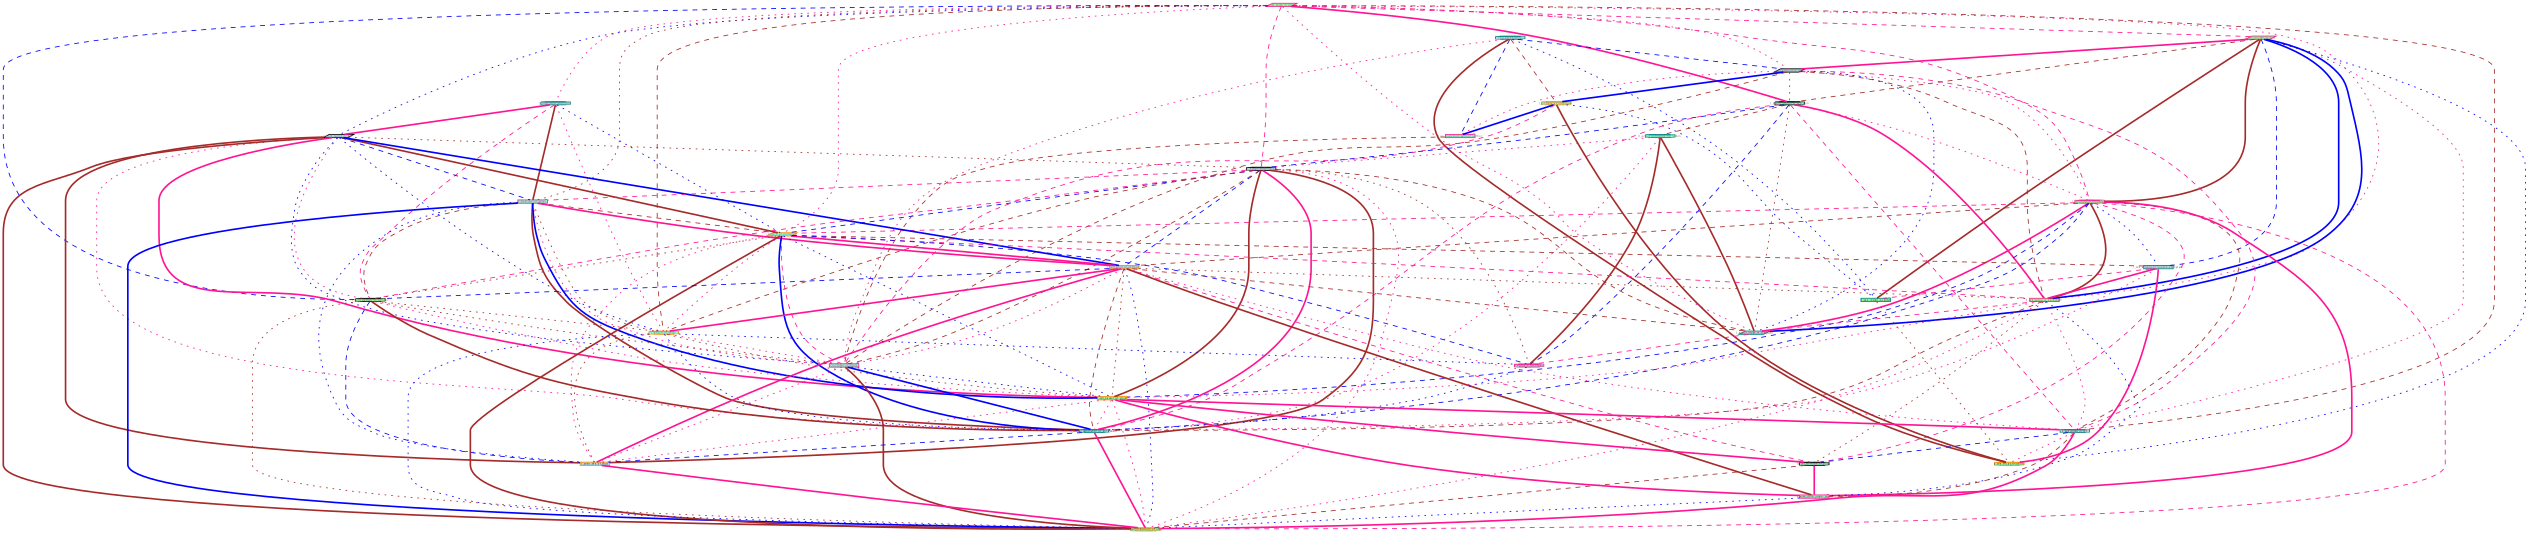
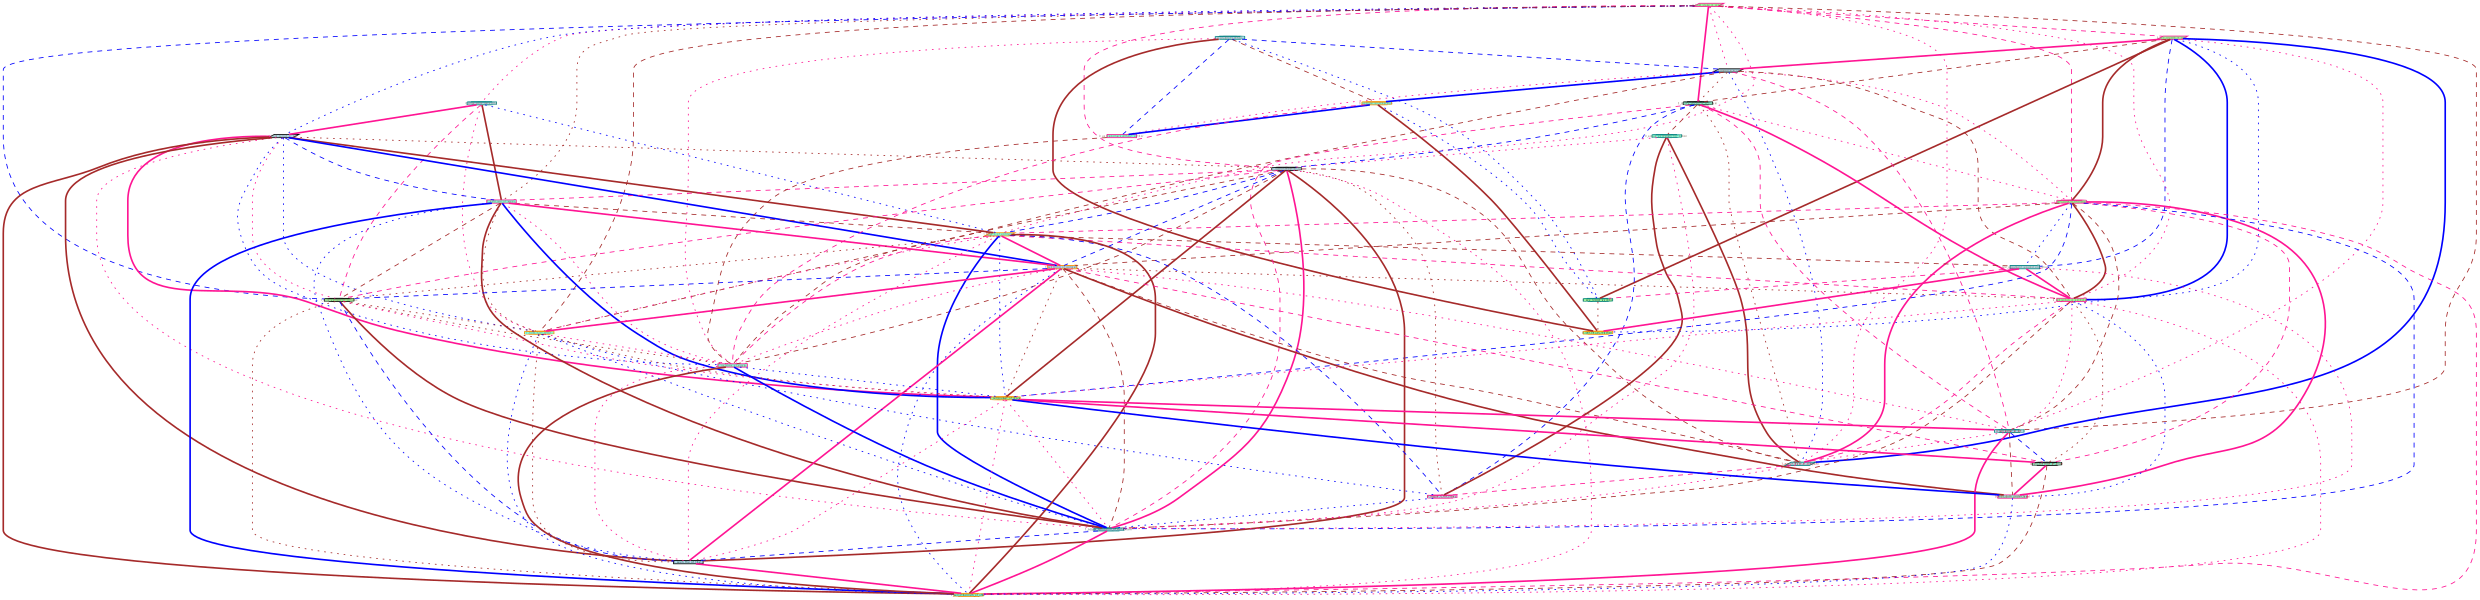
  graph {
    fontname="Roboto Condensed"
    node [color=deeppink fillcolor=lightblue fixedsize=true fontcolor="#8b7d6b" fontname="Roboto Condensed" fontsize=4 shape=cylinder style=filled]
    edge [color=deeppink fontname="Roboto Condensed" style=dotted w=1]
    "1_hold_stake_in_ventur " [fillcolor=palegreen height=.06 shape=parallelogram width=.5]
    "0_see_growth_in_card " [fillcolor=palegreen height=.06 shape=parallelogram width=.5]
    "0_hold_posit_until_retir " [color=teal height=.06 width=.5]
    "0_us_bill_as_vehicl " [color=teal height=.06 width=.5]
    "0_us_expertis_in_rest " [color=black height=.06 shape=parallelogram width=.5]
    "0_acquir_system_in_yearnum " [color=black fillcolor=aquamarine height=.06 width=.5]
    "0_acquir_entitynam_for_million " [color=teal fillcolor=aquamarine height=.06 width=.5]
    "1_sell_stock_in_entitynam " [fillcolor=palegreen height=.06 width=.5]
    "1_hold_carrot_of_bid " [color=black height=.06 shape=parallelogram width=.5]
    "1_acquir_stake_of_% " [color=black height=.06 width=.5]
    "1_hold_seri_of_meet " [fillcolor=aquamarine height=.06 shape=folder width=.5]
    "1_hold_%_of_entitynam " [color=darkorange fillcolor=aquamarine height=.06 shape=parallelogram width=.5]
    "1_sell_bond_of_compani " [color=darkorange height=.06 shape=folder width=.5]
    "0_us_base_as_othernum " [color=darkorange fillcolor=aquamarine height=.06 width=.5]
    "1_hold_auction_of_currenc " [color=black fillcolor=palegreen height=.06 width=.5]
    "1_hold_%_of_secur " [color=darkorange fillcolor=aquamarine height=.06 width=.5]
    "0_us_trademark_without_author " [fillcolor=aquamarine height=.06 shape=folder width=.5]
    "1_us_some_of_equip " [fillcolor=aquamarine height=.06 shape=folder width=.5]
    "1_see_argument_against_entitynam " [color=teal height=.06 shape=folder width=.5]
    "0_sell_sedan_in_entitynam " [fillcolor=palegreen height=.06 shape=folder width=.5]
    "0_sell_dollar_in_lot " [color=teal fontcolor="#b22222" height=.06 width=.5]
    "1_acquir_stake_in_compani " [color=teal fontcolor="#b22222" height=.06 shape=parallelogram width=.5]
    "0_acquir_%_for_franc " [fontcolor="#b22222" height=.06 width=.5]
    "0_sell_contract_at_price " [color=black fillcolor=aquamarine fontcolor="#b22222" height=.06 width=.5]
    n25 [fillcolor=aquamarine fontcolor="#b22222" height=.06 label="0_indic_cloth_under_label" shape=folder width=.5]
-   "0_see_resign_as_indic " [color=teal fillcolor=palegreen fontcolor="#2f4f4f" height=.06 shape=folder width=.5]
+   "0_see_resign_as_indic " [color=teal fillcolor=palegreen fontcolor="#2f4f4f" height=.06 width=.5]
    "0_see_thi_as_reaction " [color=darkorange fillcolor=palegreen fontcolor="#2f4f4f" height=.06 width=.5]
    "1_acquir_laboratori_of_entitynam " [color=teal fontcolor="#2f4f4f" height=.06 width=.5]
-   "1_sell_basket_of_stock " [color=darkorange fillcolor=palegreen fontcolor="#2f4f4f" height=.06 shape=folder width=.5]
+   "1_sell_basket_of_stock " [color=darkorange fillcolor=palegreen fontcolor="#2f4f4f" height=.06 width=.5]
    "1_sell_othernum_of_offic " [color=darkorange fillcolor=aquamarine fontcolor="#2f4f4f" height=.06 width=.5]
-   "1_seen_the_of_that " [color=darkorange fontcolor="#2f4f4f" height=.06 shape=folder width=.5]
+   "1_seen_the_of_that " [color=black fontcolor="#2f4f4f" height=.06 shape=folder width=.5]
    subgraph sub_1 {
      "1_hold_stake_in_ventur "
      "0_see_growth_in_card "
      "0_hold_posit_until_retir "
      "0_us_bill_as_vehicl "
      "0_us_expertis_in_rest "
      "0_acquir_system_in_yearnum "
      "0_acquir_entitynam_for_million "
      "1_sell_stock_in_entitynam "
      "1_hold_carrot_of_bid "
      "1_acquir_stake_of_% "
      "1_hold_seri_of_meet "
      "1_hold_%_of_entitynam "
      "1_sell_bond_of_compani "
      "0_us_base_as_othernum "
      "1_hold_auction_of_currenc "
      "1_hold_%_of_secur "
      "0_us_trademark_without_author "
      "1_us_some_of_equip "
      "1_see_argument_against_entitynam "
      "0_sell_sedan_in_entitynam "
    }
    subgraph sub_2 {
      "0_sell_dollar_in_lot "
      "1_acquir_stake_in_compani "
      "0_acquir_%_for_franc "
      "0_sell_contract_at_price "
      n25
    }
    "1_hold_stake_in_ventur " -- "0_see_growth_in_card " [style=dashed]
    "1_hold_stake_in_ventur " -- "0_hold_posit_until_retir "
    "1_hold_stake_in_ventur " -- "0_us_expertis_in_rest "
    "1_hold_stake_in_ventur " -- "0_acquir_system_in_yearnum " [style=bold]
    "1_hold_stake_in_ventur " -- "1_sell_stock_in_entitynam " [style=dashed]
    "1_hold_stake_in_ventur " -- "1_hold_carrot_of_bid " [color=blue]
    "1_hold_stake_in_ventur " -- "1_acquir_stake_of_% " [style=dashed]
    "1_hold_stake_in_ventur " -- "1_hold_seri_of_meet " [color=brown]
    "1_hold_stake_in_ventur " -- "1_hold_%_of_entitynam "
    "1_hold_stake_in_ventur " -- "1_hold_auction_of_currenc " [color=blue style=dashed]
    "1_hold_stake_in_ventur " -- "1_hold_%_of_secur " [color=brown style=dashed]
    "1_hold_stake_in_ventur " -- "0_sell_sedan_in_entitynam "
    "1_hold_stake_in_ventur " -- "0_sell_dollar_in_lot " [color=brown style=dashed]
    "1_hold_stake_in_ventur " -- "1_acquir_stake_in_compani " [w=2]
    "0_see_growth_in_card " -- "0_us_expertis_in_rest " [style=bold]
    "0_see_growth_in_card " -- "0_acquir_system_in_yearnum " [color=brown style=dashed]
    "0_see_growth_in_card " -- "1_sell_stock_in_entitynam " [color=brown style=bold]
    "0_see_growth_in_card " -- "1_see_argument_against_entitynam " [color=blue style=dashed]
    "0_see_growth_in_card " -- "0_sell_sedan_in_entitynam " [color=blue style=bold]
    "0_see_growth_in_card " -- "0_sell_dollar_in_lot "
    "0_see_growth_in_card " -- "1_acquir_stake_in_compani " [color=blue style=bold]
    "0_see_growth_in_card " -- "0_see_resign_as_indic " [color=brown style=bold]
    "0_see_growth_in_card " -- "0_see_thi_as_reaction " [color=blue]
    "0_hold_posit_until_retir " -- "1_hold_carrot_of_bid " [style=bold]
    "0_hold_posit_until_retir " -- "1_hold_seri_of_meet " [color=brown style=bold]
    "0_hold_posit_until_retir " -- "1_hold_%_of_entitynam " [color=blue]
    "0_hold_posit_until_retir " -- "1_hold_auction_of_currenc " [style=dashed]
    "0_hold_posit_until_retir " -- "1_hold_%_of_secur "
    "0_us_bill_as_vehicl " -- "0_us_expertis_in_rest " [color=blue style=dashed]
    "0_us_bill_as_vehicl " -- "0_us_base_as_othernum " [color=brown style=dashed w=2]
    "0_us_bill_as_vehicl " -- "0_us_trademark_without_author " [color=blue style=dashed]
    "0_us_bill_as_vehicl " -- "1_us_some_of_equip "
    "0_us_bill_as_vehicl " -- "0_see_resign_as_indic " [color=blue]
    "0_us_bill_as_vehicl " -- "0_see_thi_as_reaction " [color=brown style=bold]
    "0_us_expertis_in_rest " -- "0_acquir_system_in_yearnum " [color=brown]
    "0_us_expertis_in_rest " -- "1_sell_stock_in_entitynam "
    "0_us_expertis_in_rest " -- "0_us_base_as_othernum " [color=blue style=bold]
    "0_us_expertis_in_rest " -- "0_us_trademark_without_author "
    "0_us_expertis_in_rest " -- "1_us_some_of_equip " [color=brown style=dashed]
    "0_us_expertis_in_rest " -- "0_sell_sedan_in_entitynam " [color=brown style=dashed]
    "0_us_expertis_in_rest " -- "0_sell_dollar_in_lot " [style=dashed]
    "0_us_expertis_in_rest " -- "1_acquir_stake_in_compani " [color=blue]
    "0_acquir_system_in_yearnum " -- "0_acquir_entitynam_for_million " [color=brown style=dashed]
    "0_acquir_system_in_yearnum " -- "1_sell_stock_in_entitynam "
    "0_acquir_system_in_yearnum " -- "1_acquir_stake_of_% " [color=blue style=dashed]
    "0_acquir_system_in_yearnum " -- "0_sell_sedan_in_entitynam " [style=bold]
    "0_acquir_system_in_yearnum " -- "0_sell_dollar_in_lot " [style=dashed]
    "0_acquir_system_in_yearnum " -- "1_acquir_stake_in_compani " [color=brown w=2]
    "0_acquir_system_in_yearnum " -- "0_acquir_%_for_franc " [color=blue style=dashed]
    "0_acquir_system_in_yearnum " -- "1_acquir_laboratori_of_entitynam " [style=dashed]
    "0_acquir_entitynam_for_million " -- "1_acquir_stake_of_% "
    "0_acquir_entitynam_for_million " -- "1_acquir_stake_in_compani " [color=brown style=bold]
    "0_acquir_entitynam_for_million " -- "0_acquir_%_for_franc " [color=brown style=bold w=2]
    "0_acquir_entitynam_for_million " -- "1_acquir_laboratori_of_entitynam "
    "1_sell_stock_in_entitynam " -- "1_hold_%_of_entitynam " [style=dashed]
    "1_sell_stock_in_entitynam " -- "1_sell_bond_of_compani " [color=brown style=dashed]
    "1_sell_stock_in_entitynam " -- "1_see_argument_against_entitynam " [color=blue]
    "1_sell_stock_in_entitynam " -- "0_sell_sedan_in_entitynam " [color=brown style=bold w=3]
    "1_sell_stock_in_entitynam " -- "0_sell_dollar_in_lot " [color=brown style=dashed w=2]
    "1_sell_stock_in_entitynam " -- "1_acquir_stake_in_compani " [style=bold]
    "1_sell_stock_in_entitynam " -- "0_sell_contract_at_price " [style=dashed]
    "1_sell_stock_in_entitynam " -- n25 [style=bold]
    "1_sell_stock_in_entitynam " -- "1_acquir_laboratori_of_entitynam " [color=blue style=dashed]
    "1_sell_stock_in_entitynam " -- "1_sell_basket_of_stock " [color=blue style=dashed]
    "1_sell_stock_in_entitynam " -- "1_sell_othernum_of_offic " [style=dashed]
    "1_hold_carrot_of_bid " -- "1_acquir_stake_of_% " [color=brown]
    "1_hold_carrot_of_bid " -- "1_hold_seri_of_meet " [color=blue style=dashed w=2]
    "1_hold_carrot_of_bid " -- "1_hold_%_of_entitynam " [color=brown style=bold w=2]
    "1_hold_carrot_of_bid " -- "1_sell_bond_of_compani " [color=blue style=bold]
    "1_hold_carrot_of_bid " -- "1_hold_auction_of_currenc " [w=2]
    "1_hold_carrot_of_bid " -- "1_hold_%_of_secur " [color=blue w=2]
    "1_hold_carrot_of_bid " -- "1_us_some_of_equip " [color=blue]
    "1_hold_carrot_of_bid " -- "1_acquir_laboratori_of_entitynam "
    "1_hold_carrot_of_bid " -- "1_sell_basket_of_stock " [style=bold]
    "1_hold_carrot_of_bid " -- "1_sell_othernum_of_offic " [color=brown style=bold]
    "1_hold_carrot_of_bid " -- "1_seen_the_of_that " [color=brown style=bold]
    "1_acquir_stake_of_% " -- "1_hold_seri_of_meet " [style=dashed]
    "1_acquir_stake_of_% " -- "1_hold_%_of_entitynam " [color=blue style=dashed]
    "1_acquir_stake_of_% " -- "1_sell_bond_of_compani " [color=blue style=dashed]
    "1_acquir_stake_of_% " -- "1_hold_auction_of_currenc " [style=dashed]
    "1_acquir_stake_of_% " -- "1_hold_%_of_secur " [color=brown style=dashed]
    "1_acquir_stake_of_% " -- "1_us_some_of_equip " [color=brown style=dashed]
    "1_acquir_stake_of_% " -- "1_acquir_stake_in_compani " [color=brown style=dashed w=2]
    "1_acquir_stake_of_% " -- "0_acquir_%_for_franc " [color=brown]
    "1_acquir_stake_of_% " -- "1_acquir_laboratori_of_entitynam " [style=bold w=2]
    "1_acquir_stake_of_% " -- "1_sell_basket_of_stock " [color=brown style=bold]
    "1_acquir_stake_of_% " -- "1_sell_othernum_of_offic "
    "1_acquir_stake_of_% " -- "1_seen_the_of_that " [color=brown style=bold]
    "1_hold_seri_of_meet " -- "1_hold_%_of_entitynam " [color=brown style=dashed w=2]
    "1_hold_seri_of_meet " -- "1_sell_bond_of_compani " [style=bold]
    "1_hold_seri_of_meet " -- "1_hold_auction_of_currenc " [color=brown style=dashed w=2]
    "1_hold_seri_of_meet " -- "1_hold_%_of_secur " [color=brown w=2]
    "1_hold_seri_of_meet " -- "1_us_some_of_equip "
    "1_hold_seri_of_meet " -- "1_acquir_laboratori_of_entitynam " [color=brown style=bold]
    "1_hold_seri_of_meet " -- "1_sell_basket_of_stock " [color=blue style=bold]
    "1_hold_seri_of_meet " -- "1_sell_othernum_of_offic " [color=blue style=bold]
    "1_hold_seri_of_meet " -- "1_seen_the_of_that " [color=blue]
    "1_hold_%_of_entitynam " -- "1_sell_bond_of_compani " [style=bold]
    "1_hold_%_of_entitynam " -- "1_hold_auction_of_currenc " [color=brown w=2]
    "1_hold_%_of_entitynam " -- "1_hold_%_of_secur " [w=3]
    "1_hold_%_of_entitynam " -- "1_us_some_of_equip " [style=dashed]
    "1_hold_%_of_entitynam " -- "1_see_argument_against_entitynam " [color=brown style=dashed]
    "1_hold_%_of_entitynam " -- "0_sell_sedan_in_entitynam " [style=dashed]
    "1_hold_%_of_entitynam " -- "0_acquir_%_for_franc " [color=blue style=dashed]
    "1_hold_%_of_entitynam " -- "1_acquir_laboratori_of_entitynam " [color=blue style=bold w=2]
    "1_hold_%_of_entitynam " -- "1_sell_basket_of_stock " [color=blue]
    "1_hold_%_of_entitynam " -- "1_sell_othernum_of_offic " [color=brown style=bold]
    "1_hold_%_of_entitynam " -- "1_seen_the_of_that "
    "1_sell_bond_of_compani " -- "1_hold_auction_of_currenc " [color=blue style=dashed]
    "1_sell_bond_of_compani " -- "1_hold_%_of_secur " [style=bold]
    "1_sell_bond_of_compani " -- "1_us_some_of_equip "
    "1_sell_bond_of_compani " -- "0_sell_sedan_in_entitynam " [color=brown]
    "1_sell_bond_of_compani " -- "0_sell_dollar_in_lot "
    "1_sell_bond_of_compani " -- "1_acquir_stake_in_compani " [color=brown style=dashed]
    "1_sell_bond_of_compani " -- "0_sell_contract_at_price " [style=dashed]
    "1_sell_bond_of_compani " -- n25 [color=brown style=bold]
    "1_sell_bond_of_compani " -- "1_acquir_laboratori_of_entitynam " [color=brown style=dashed]
    "1_sell_bond_of_compani " -- "1_sell_basket_of_stock " [color=brown w=2]
    "1_sell_bond_of_compani " -- "1_sell_othernum_of_offic " [color=blue w=2]
    "1_sell_bond_of_compani " -- "1_seen_the_of_that " [style=bold]
    "0_us_base_as_othernum " -- "0_us_trademark_without_author " [color=blue style=bold]
    "0_us_base_as_othernum " -- "1_us_some_of_equip " [style=dashed]
    "0_us_base_as_othernum " -- "0_see_resign_as_indic " [color=blue]
    "0_us_base_as_othernum " -- "0_see_thi_as_reaction " [color=brown style=bold]
    "1_hold_auction_of_currenc " -- "1_hold_%_of_secur " [color=brown w=2]
    "1_hold_auction_of_currenc " -- "1_us_some_of_equip " [color=brown]
    "1_hold_auction_of_currenc " -- "1_acquir_laboratori_of_entitynam " [color=brown style=bold]
    "1_hold_auction_of_currenc " -- "1_sell_basket_of_stock "
    "1_hold_auction_of_currenc " -- "1_sell_othernum_of_offic " [color=brown]
    "1_hold_auction_of_currenc " -- "1_seen_the_of_that " [color=blue style=dashed]
    "1_hold_%_of_secur " -- "1_us_some_of_equip "
    "1_hold_%_of_secur " -- "0_acquir_%_for_franc " [color=blue]
    "1_hold_%_of_secur " -- "1_acquir_laboratori_of_entitynam " [color=blue]
    "1_hold_%_of_secur " -- "1_sell_basket_of_stock " [color=brown]
    "1_hold_%_of_secur " -- "1_sell_othernum_of_offic " [color=blue]
    "1_hold_%_of_secur " -- "1_seen_the_of_that " [color=brown]
    "0_us_trademark_without_author " -- "1_us_some_of_equip " [color=brown style=dashed]
    "1_us_some_of_equip " -- "1_acquir_laboratori_of_entitynam " [color=blue style=bold]
    "1_us_some_of_equip " -- "1_sell_basket_of_stock " [color=blue]
    "1_us_some_of_equip " -- "1_sell_othernum_of_offic " [color=brown style=bold]
    "1_us_some_of_equip " -- "1_seen_the_of_that "
    "1_see_argument_against_entitynam " -- "0_sell_sedan_in_entitynam " [style=bold]
    "1_see_argument_against_entitynam " -- "0_see_resign_as_indic " [style=dashed]
    "1_see_argument_against_entitynam " -- "0_see_thi_as_reaction " [style=bold]
    "1_see_argument_against_entitynam " -- "1_acquir_laboratori_of_entitynam "
    "0_sell_sedan_in_entitynam " -- "0_sell_dollar_in_lot " [w=2]
    "0_sell_sedan_in_entitynam " -- "1_acquir_stake_in_compani " [style=dashed]
    "0_sell_sedan_in_entitynam " -- "0_sell_contract_at_price " [color=brown]
    "0_sell_sedan_in_entitynam " -- n25 [color=blue]
    "0_sell_sedan_in_entitynam " -- "1_acquir_laboratori_of_entitynam " [color=brown style=dashed]
    "0_sell_sedan_in_entitynam " -- "1_sell_basket_of_stock "
    "0_sell_sedan_in_entitynam " -- "1_sell_othernum_of_offic "
-   "0_sell_dollar_in_lot " -- "0_see_thi_as_reaction "
+   "0_sell_dollar_in_lot " -- "1_acquir_stake_in_compani "
    "0_sell_dollar_in_lot " -- "0_sell_contract_at_price " [color=blue style=dashed]
    "0_sell_dollar_in_lot " -- n25 [color=brown style=dashed]
    "0_sell_dollar_in_lot " -- "1_sell_othernum_of_offic " [style=bold]
    "1_acquir_stake_in_compani " -- "0_acquir_%_for_franc " [style=dashed]
+   "1_acquir_stake_in_compani " -- "1_acquir_laboratori_of_entitynam "
    "0_acquir_%_for_franc " -- "1_acquir_laboratori_of_entitynam " [color=blue]
    "0_sell_contract_at_price " -- n25 [style=bold]
    "0_sell_contract_at_price " -- "1_sell_othernum_of_offic " [color=brown style=dashed]
    n25 -- "1_sell_othernum_of_offic " [color=blue]
    "0_see_resign_as_indic " -- "0_see_thi_as_reaction " [color=brown w=2]
    "1_acquir_laboratori_of_entitynam " -- "1_sell_othernum_of_offic " [style=bold]
    "1_acquir_laboratori_of_entitynam " -- "1_seen_the_of_that " [color=blue style=dashed]
    "1_sell_basket_of_stock " -- "0_sell_dollar_in_lot " [style=bold]
    "1_sell_basket_of_stock " -- "0_sell_contract_at_price " [style=bold]
-   "1_sell_basket_of_stock " -- n25 [style=bold]
+   "1_sell_basket_of_stock " -- n25 [color=blue style=bold]
    "1_sell_basket_of_stock " -- "1_acquir_laboratori_of_entitynam "
    "1_sell_basket_of_stock " -- "1_sell_othernum_of_offic " [w=2]
    "1_sell_basket_of_stock " -- "1_seen_the_of_that "
    "1_seen_the_of_that " -- "1_sell_othernum_of_offic " [style=bold]
  }
